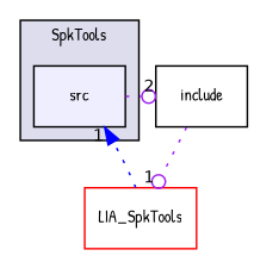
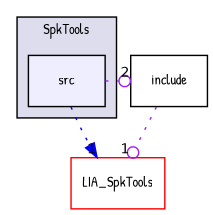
  digraph {
    compound=true
    fontname="Patrick Hand"
    node [fontname="Patrick Hand" fontsize=10 shape=box style=filled]
    edge [arrowhead=odot color=purple fontname="Patrick Hand" headlabel=1 labeldistance=1.5 labelfontname=Helvetica labelfontsize=10 style=dotted]
    n1 [fillcolor="#eeeeff" label=src pencolor=black]
    n2 [color=red fillcolor=white label=LIA_SpkTools]
    n3 [label=include style=""]
    subgraph cluster_1 {
      bgcolor="#ddddee"
      fontsize=10
      label=SpkTools
      pencolor=black
      n1
    }
-   n2 -> n1 [arrowhead=normal color=blue]
+   n1 -> n2 [arrowhead=normal color=blue]
    n1 -> n3 [headlabel=2]
    n3 -> n2
  }
